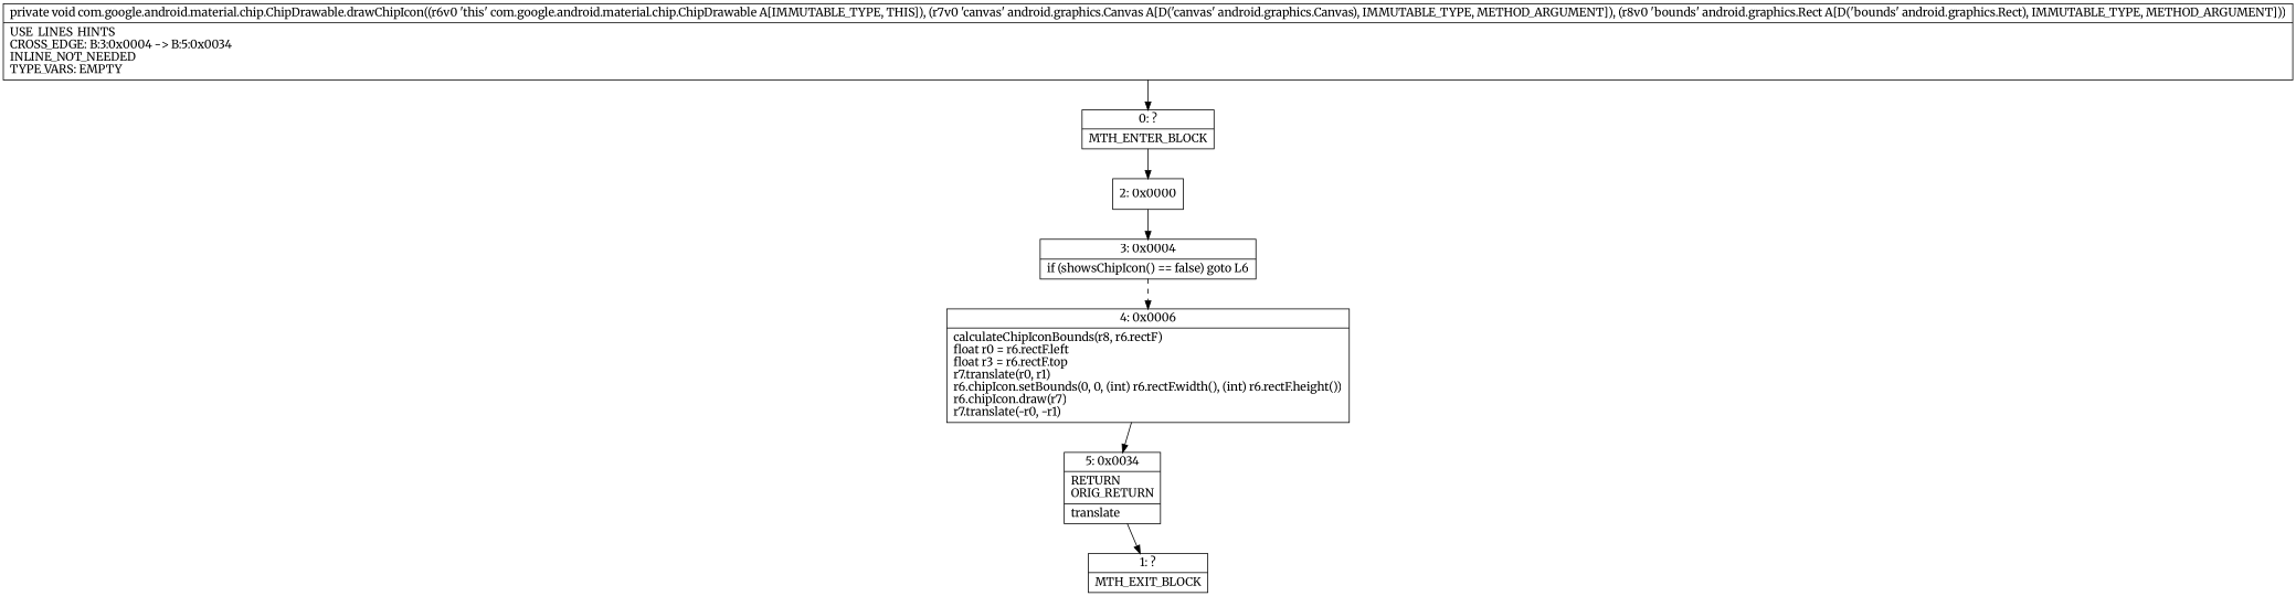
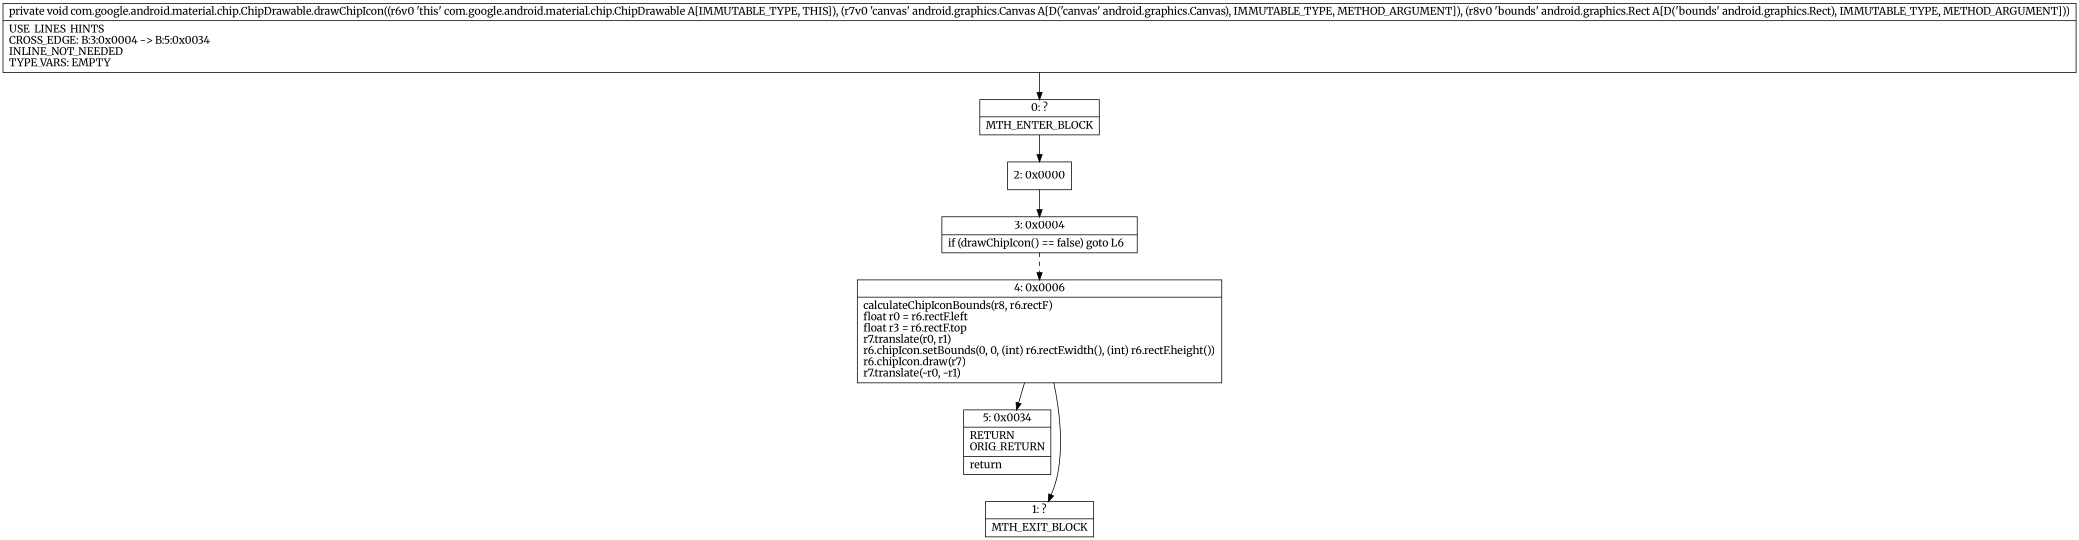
  digraph {
    fontname=Merriweather
    node [fontname=Merriweather shape=record]
    edge [fontname=Merriweather]
    n1 [label="{0\:\ ?|MTH_ENTER_BLOCK\l}"]
    n2 [label="{2\:\ 0x0000}"]
-   n3 [label="{3\:\ 0x0004|if (showsChipIcon() == false) goto L6\l}"]
+   n3 [label="{3\:\ 0x0004|if (drawChipIcon() == false) goto L6\l}"]
    n4 [label="{4\:\ 0x0006|calculateChipIconBounds(r8, r6.rectF)\lfloat r0 = r6.rectF.left\lfloat r3 = r6.rectF.top\lr7.translate(r0, r1)\lr6.chipIcon.setBounds(0, 0, (int) r6.rectF.width(), (int) r6.rectF.height())\lr6.chipIcon.draw(r7)\lr7.translate(\-r0, \-r1)\l}"]
-   n5 [label="{5\:\ 0x0034|RETURN\lORIG_RETURN\l|translate\l}"]
+   n5 [label="{5\:\ 0x0034|RETURN\lORIG_RETURN\l|return\l}"]
    n6 [label="{1\:\ ?|MTH_EXIT_BLOCK\l}"]
    n7 [label="{private void com.google.android.material.chip.ChipDrawable.drawChipIcon((r6v0 'this' com.google.android.material.chip.ChipDrawable A[IMMUTABLE_TYPE, THIS]), (r7v0 'canvas' android.graphics.Canvas A[D('canvas' android.graphics.Canvas), IMMUTABLE_TYPE, METHOD_ARGUMENT]), (r8v0 'bounds' android.graphics.Rect A[D('bounds' android.graphics.Rect), IMMUTABLE_TYPE, METHOD_ARGUMENT]))  | USE_LINES_HINTS\lCROSS_EDGE: B:3:0x0004 \-\> B:5:0x0034\lINLINE_NOT_NEEDED\lTYPE_VARS: EMPTY\l}"]
    n1 -> n2
    n2 -> n3
    n3 -> n4 [style=dashed]
    n4 -> n5
-   n5 -> n6
+   n4 -> n6
    n7 -> n1
  }
